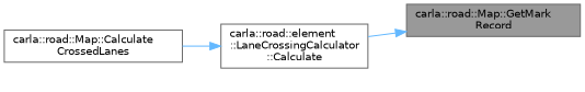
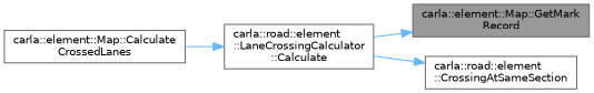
  digraph {
    rankdir=RL
    node [color=grey40 fillcolor=white fontname=Helvetica fontsize=10 shape=box style=filled]
    edge [color=steelblue1 dir=back fontname=Helvetica fontsize=10 labelfontname=Helvetica labelfontsize=10 style=solid]
-   n1 [color=gray40 fillcolor=grey60 fontcolor=black height=0.2 label="carla::road::Map::GetMark\lRecord" width=0.4]
+   n1 [color=gray40 fillcolor=grey60 fontcolor=black height=0.2 label="carla::element::Map::GetMark\lRecord" width=0.4]
    n2 [height=0.2 label="carla::road::element\l::LaneCrossingCalculator\l::Calculate" width=0.4]
-   n4 [height=0.2 label="carla::road::Map::Calculate\lCrossedLanes" width=0.4]
+   n3 [height=0.2 label="carla::road::element\l::CrossingAtSameSection" width=0.4]
+   n4 [height=0.2 label="carla::element::Map::Calculate\lCrossedLanes" width=0.4]
    n1 -> n2
    n2 -> n4
+   n3 -> n2
  }
